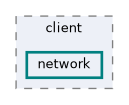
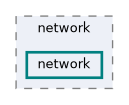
  digraph {
    compound=true
    n1 [color=teal fillcolor="#edf0f7" fontname=Helvetica fontsize=10 height=0.2 label=network shape=box style="filled,bold" width=0.4]
    subgraph cluster_1 {
      bgcolor="#edf0f7"
      fontname=Helvetica
      fontsize=10
-     label=client
+     label=network
      pencolor=grey50
      style="filled,dashed"
      n1
    }
  }
